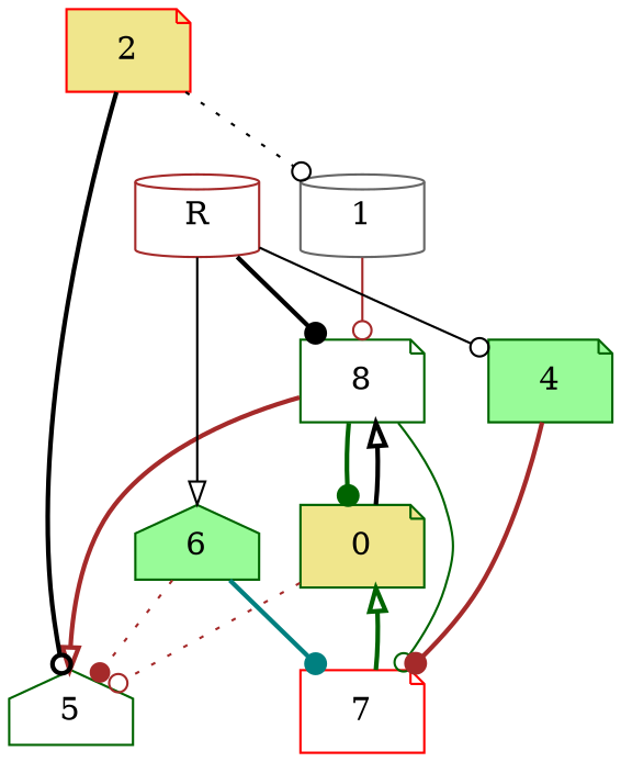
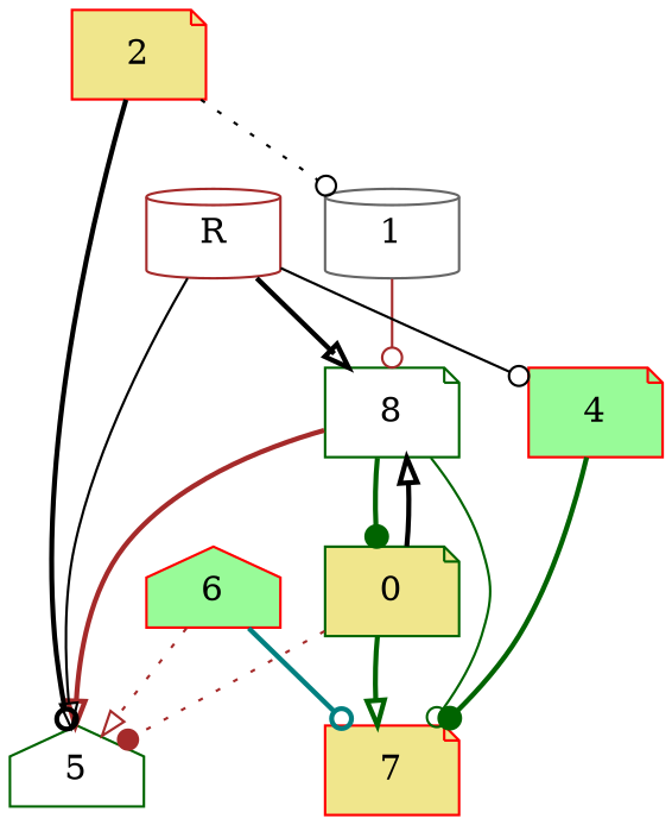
  digraph {
    node [color=darkgreen fillcolor=white shape=note style=filled]
    edge [arrowhead=odot color=black style=bold]
    1 [color=gray40 shape=cylinder]
    8
    5 [shape=house]
    n4 [fillcolor=khaki label=0]
-   7 [color=red]
+   7 [color=red fillcolor=khaki]
    2 [color=red fillcolor=khaki]
-   4 [fillcolor=palegreen]
-   6 [fillcolor=palegreen shape=house]
+   4 [color=red fillcolor=palegreen]
+   6 [color=red fillcolor=palegreen shape=house]
    R [color=brown shape=cylinder]
    1 -> 8 [color=brown style=solid]
    8 -> 5 [arrowhead=onormal color=brown]
    8 -> n4 [arrowhead=dot color=darkgreen]
    8 -> 7 [color=darkgreen style=solid]
    n4 -> 8 [arrowhead=onormal]
-   n4 -> 5 [color=brown style=dotted]
-   7 -> n4 [arrowhead=onormal color=darkgreen]
+   n4 -> 5 [arrowhead=dot color=brown style=dotted]
+   n4 -> 7 [arrowhead=onormal color=darkgreen]
    2 -> 1 [style=dotted]
    2 -> 5
-   4 -> 7 [arrowhead=dot color=brown]
-   6 -> 5 [arrowhead=dot color=brown style=dotted]
-   6 -> 7 [arrowhead=dot color=teal]
-   R -> 8 [arrowhead=dot]
+   4 -> 7 [arrowhead=dot color=darkgreen]
+   6 -> 5 [arrowhead=onormal color=brown style=dotted]
+   6 -> 7 [color=teal]
+   R -> 8 [arrowhead=onormal]
    R -> 4 [style=solid]
-   R -> 6 [arrowhead=onormal style=solid]
+   R -> 5 [arrowhead=onormal style=solid]
  }
